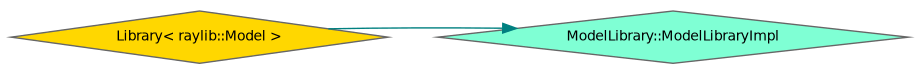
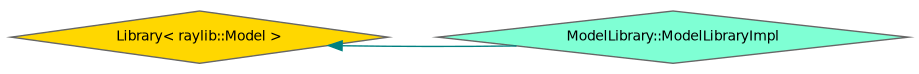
  digraph {
    rankdir=LR
    node [color=grey40 fontname=Helvetica fontsize=10 shape=diamond style=filled]
    n1 [fillcolor=gold height=0.2 label="Library\< raylib::Model \>" width=0.4]
    n2 [fillcolor=aquamarine height=0.2 label="ModelLibrary::ModelLibraryImpl" width=0.4]
-   n2 -> n1 [color=teal dir=back fontname=Helvetica fontsize=10 labelfontname=Helvetica labelfontsize=10 style=solid]
+   n1 -> n2 [color=teal dir=back fontname=Helvetica fontsize=10 labelfontname=Helvetica labelfontsize=10 style=solid]
  }
